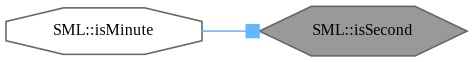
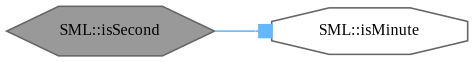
  digraph {
    rankdir=LR
    fontname="Liberation Serif"
    node [fontname="Liberation Serif" fontsize=10 style=filled]
    n1 [color=gray40 fillcolor=grey60 fontcolor=black height=0.2 label="SML::isSecond" shape=hexagon width=0.4]
    n2 [color=grey40 fillcolor=white height=0.2 label="SML::isMinute" shape=octagon width=0.4]
-   n2 -> n1 [color=steelblue1 fontname="Liberation Serif" fontsize=10 labelfontname=Helvetica labelfontsize=10 style=solid arrowhead=box]
+   n1 -> n2 [color=steelblue1 fontname="Liberation Serif" fontsize=10 labelfontname=Helvetica labelfontsize=10 style=solid arrowhead=box]
  }
